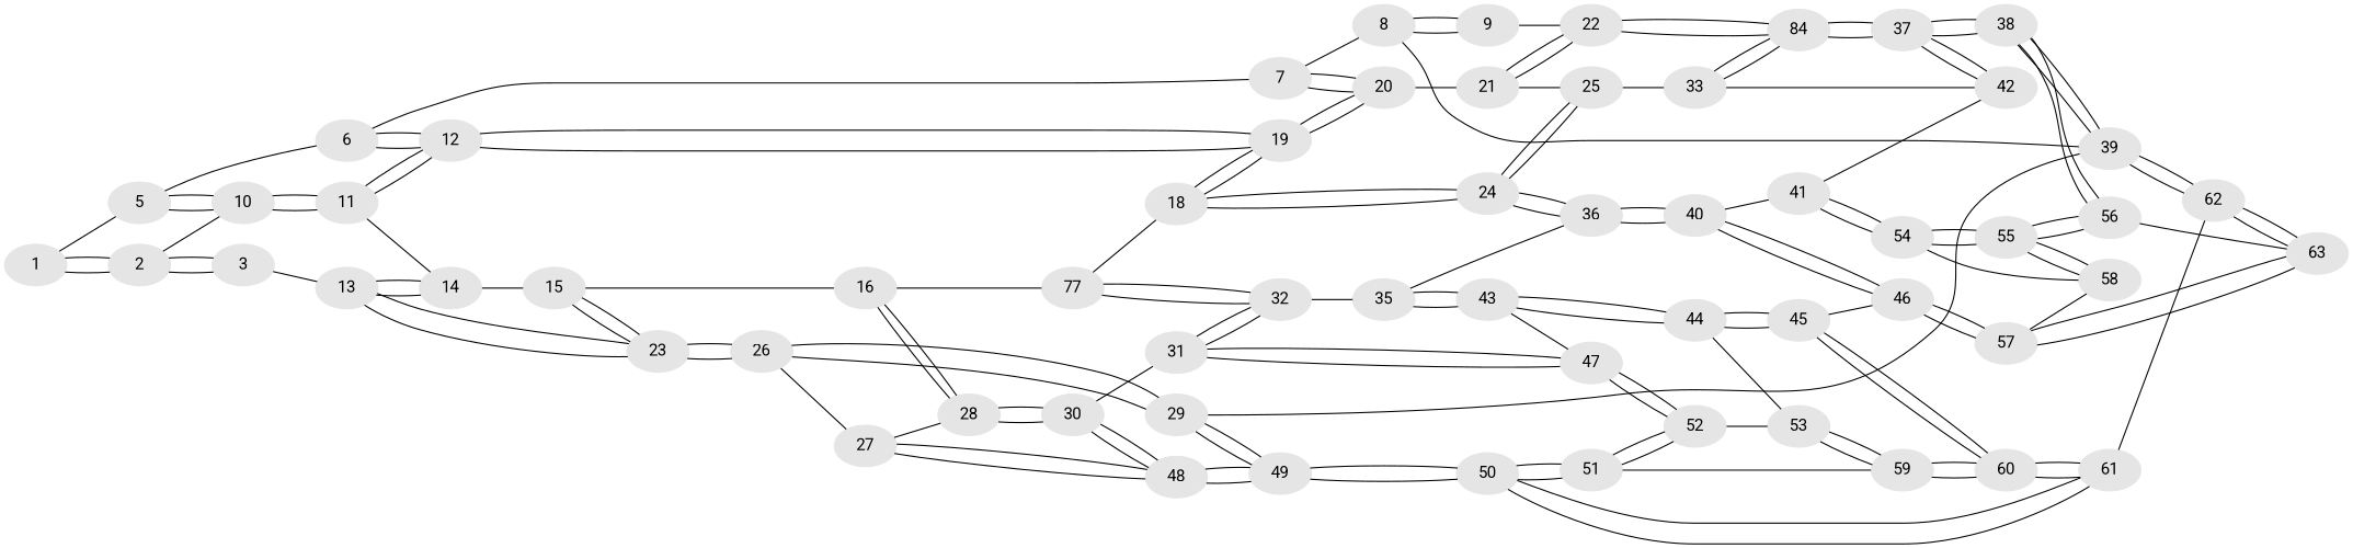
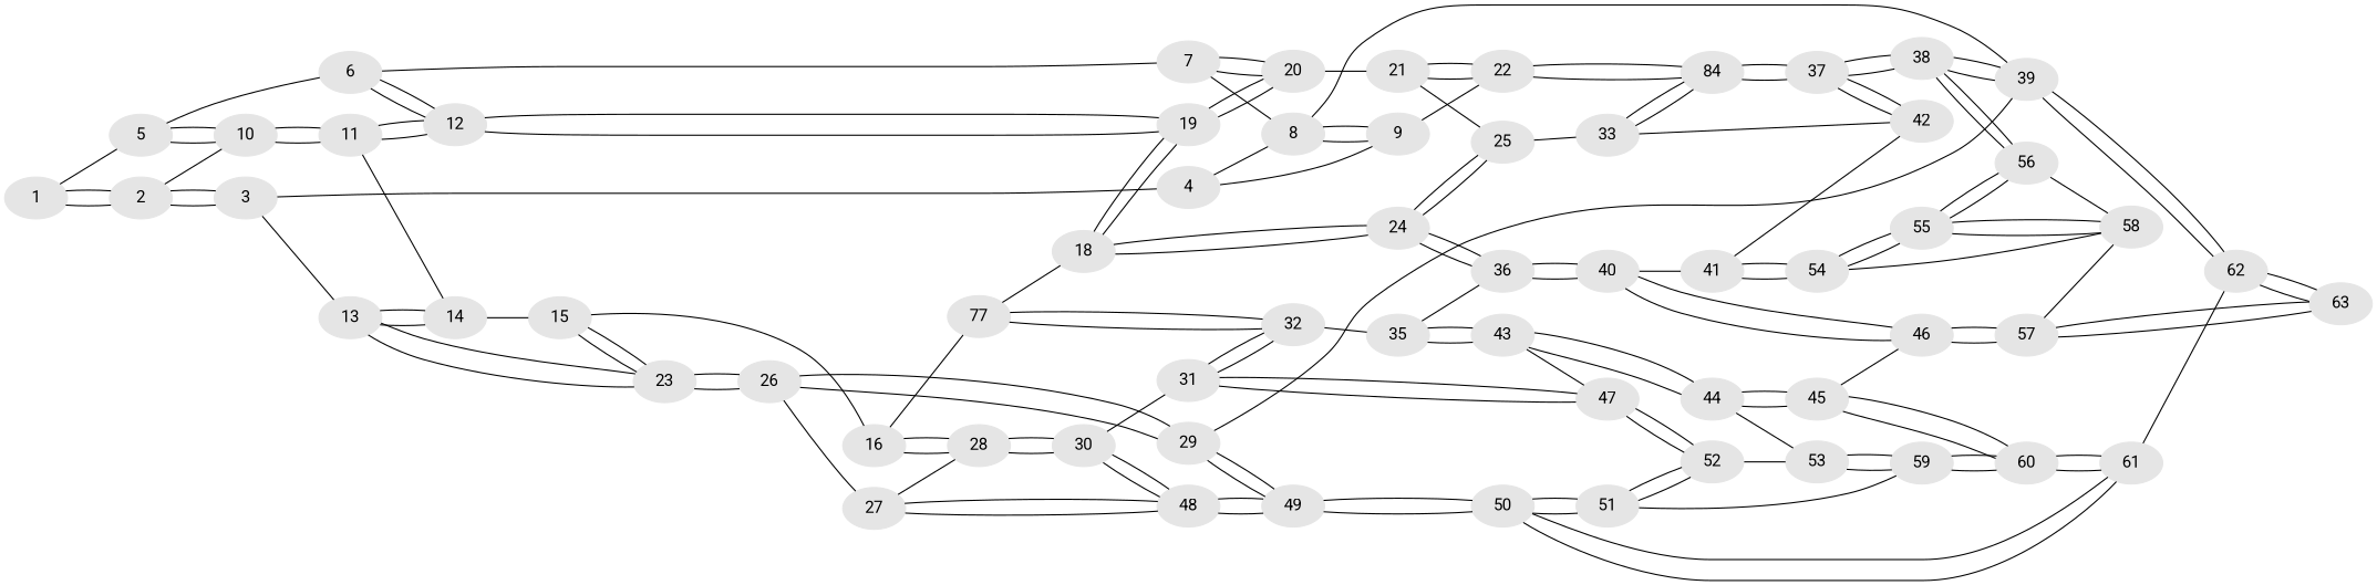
  graph {
    fontname=Roboto
    rankdir=LR
    node [color=gray90 fontname=Roboto style=filled]
    edge [fontname=Roboto]
    1
    2
    5
    3
    10
    6
+   4
    13
    11
    8
    9
    14
    23
    29
    39
    49
    22
    7
    12
    20
    19
    21
    n23 [label=84]
    62
    15
    26
    16
    n28 [label=77]
    28
    18
    32
    30
    24
    35
    25
    36
    33
    37
    27
    40
    42
    48
    31
    50
    47
    52
    43
    38
    44
    41
    46
    56
    63
    54
    57
    55
    58
    45
    53
    60
    59
    61
    51
    1 -- 2
    1 -- 2
    1 -- 5
    2 -- 3
    2 -- 3
    2 -- 10
    5 -- 10
    5 -- 10
    5 -- 6
+   3 -- 4
    3 -- 13
    10 -- 11
    10 -- 11
    6 -- 7
    6 -- 12
    6 -- 12
+   4 -- 8
+   4 -- 9
    13 -- 14
    13 -- 14
    13 -- 23
    13 -- 23
    11 -- 14
    11 -- 12
    11 -- 12
    8 -- 9
    8 -- 9
    8 -- 39
    9 -- 22
    14 -- 15
    23 -- 26
    23 -- 26
    29 -- 39
    29 -- 49
    29 -- 49
    39 -- 62
    39 -- 62
    49 -- 50
    49 -- 50
    22 -- n23
    22 -- n23
    7 -- 8
    7 -- 20
    7 -- 20
    12 -- 19
    12 -- 19
    20 -- 21
    19 -- 20
    19 -- 20
    21 -- 22
    21 -- 22
    21 -- 25
    n23 -- 37
    n23 -- 37
    62 -- 63
    62 -- 63
    15 -- 23
    15 -- 23
    15 -- 16
    26 -- 29
    26 -- 29
    26 -- 27
    16 -- n28
    16 -- 28
    16 -- 28
    n28 -- 18
    n28 -- 32
    n28 -- 32
    28 -- 30
    28 -- 30
    18 -- 19
    18 -- 19
    18 -- 24
    18 -- 24
    32 -- 35
    30 -- 48
    30 -- 48
    30 -- 31
    24 -- 25
    24 -- 25
    24 -- 36
    24 -- 36
    35 -- 36
    35 -- 43
    35 -- 43
    25 -- 33
    36 -- 40
    36 -- 40
    33 -- n23
    33 -- n23
    33 -- 42
    37 -- 42
    37 -- 42
    37 -- 38
    37 -- 38
    27 -- 28
    27 -- 48
    27 -- 48
    40 -- 41
    40 -- 46
    40 -- 46
    48 -- 49
    48 -- 49
    31 -- 32
    31 -- 32
    31 -- 47
    31 -- 47
    50 -- 61
    50 -- 61
    50 -- 51
    50 -- 51
    47 -- 52
    47 -- 52
    52 -- 53
    43 -- 47
    43 -- 44
    43 -- 44
    38 -- 39
    38 -- 39
    38 -- 56
    38 -- 56
    44 -- 45
    44 -- 45
    44 -- 53
    41 -- 42
    41 -- 54
    41 -- 54
    46 -- 57
    46 -- 57
-   56 -- 63
+   56 -- 58
    54 -- 55
    54 -- 55
    54 -- 58
    57 -- 63
    57 -- 63
    57 -- 58
    55 -- 56
    55 -- 56
    55 -- 58
    55 -- 58
    45 -- 46
    45 -- 60
    45 -- 60
    53 -- 59
    53 -- 59
    60 -- 61
    60 -- 61
    59 -- 60
    59 -- 60
    61 -- 62
    51 -- 52
    51 -- 52
    51 -- 59
  }
